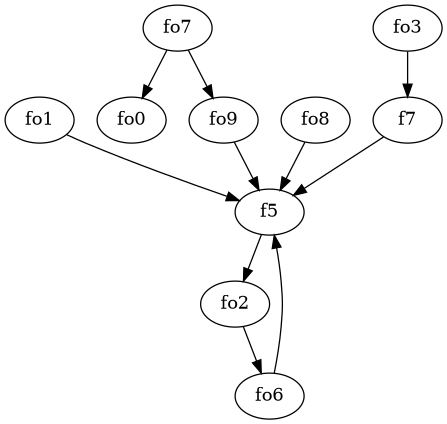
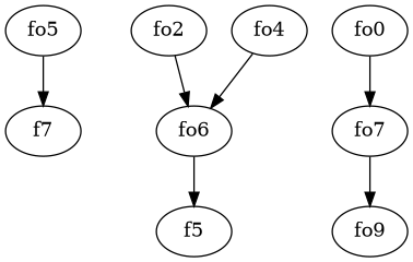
  strict digraph {
    edge [weight=2]
    n1 [label=f7]
    n2 [label=f5]
    fo2
    fo6
-   fo1
    n6 [label=fo0]
    fo7
    fo9
-   fo5 [label=fo3]
-   fo8
-   n1 -> n2
-   n2 -> fo2
+   fo4
+   fo5
    fo2 -> fo6
    fo6 -> n2
-   fo1 -> n2
-   fo7 -> n6
+   n6 -> fo7
    fo7 -> fo9
-   fo9 -> n2
+   fo4 -> fo6
    fo5 -> n1
-   fo8 -> n2
  }
